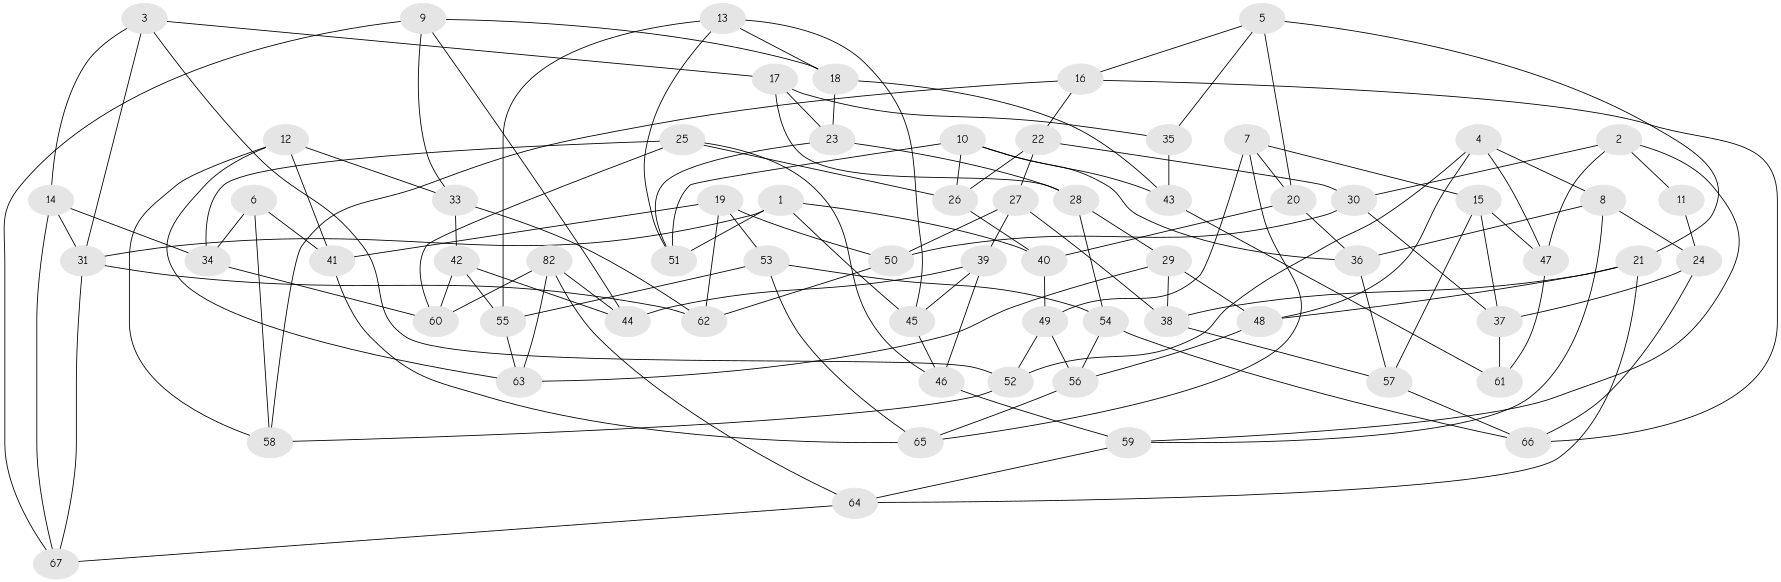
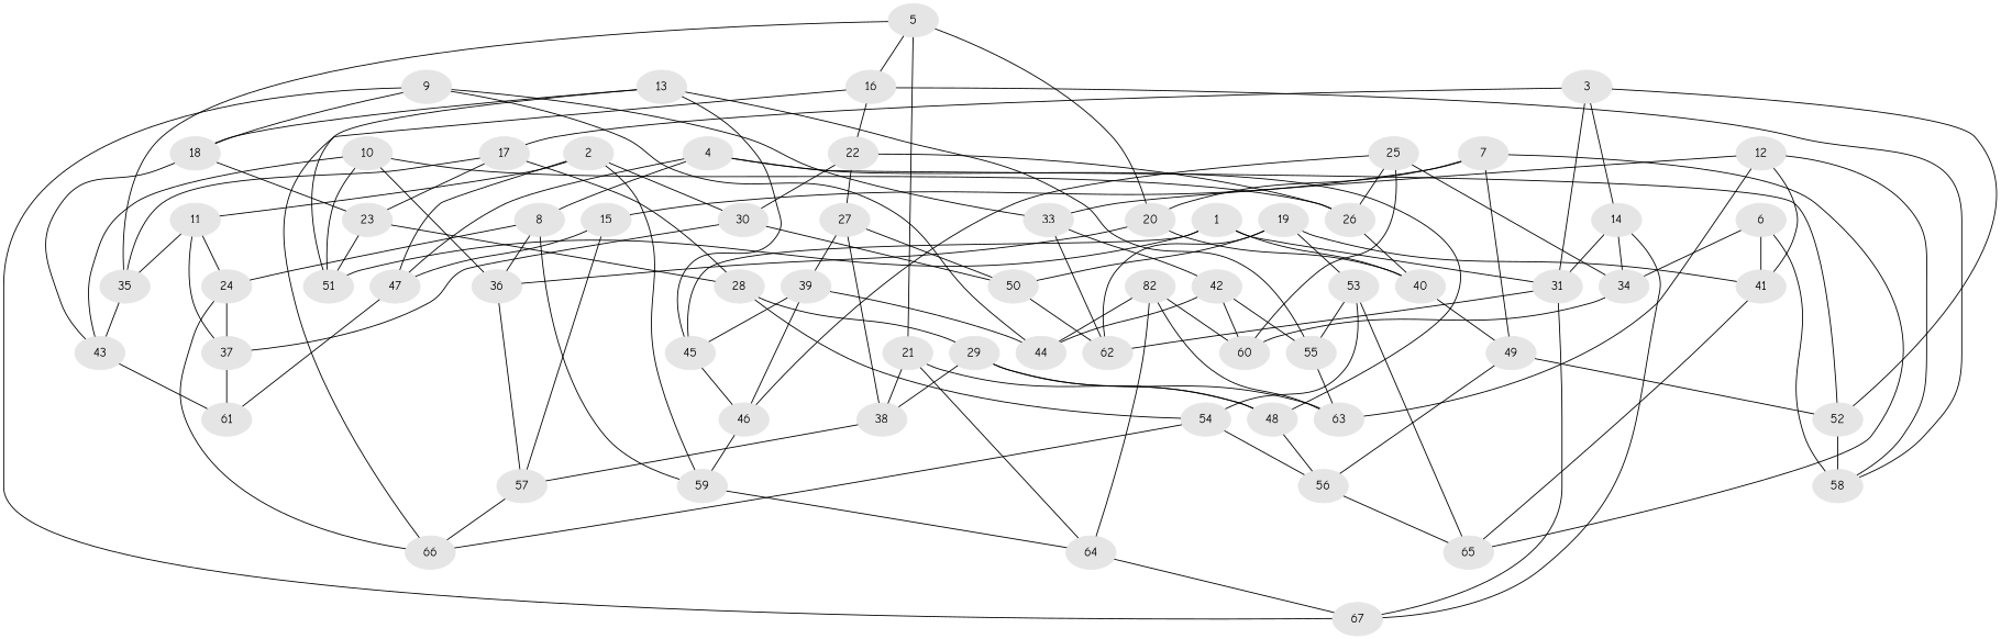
  graph {
    fontname="Comic Neue"
    node [color=gray90 fontname="Comic Neue" style=filled]
    edge [fontname="Comic Neue"]
    1
    31
    40
    45
    51
    67
    62
    49
    46
    2
    11
    30
    47
    59
    35
    24
    37
    50
    61
    64
    3
    14
    17
    52
    34
    23
    28
    58
    4
    8
    48
    36
    56
    5
    16
    20
    21
    22
    66
    38
    43
    6
    41
    60
    65
    7
    15
    57
    9
    18
    33
    44
    42
    10
    26
    12
    63
    13
    55
    27
    29
    54
    19
    53
    39
    25
    n67 [label=82]
    1 -- 31
    1 -- 40
    1 -- 45
    1 -- 51
    31 -- 67
    31 -- 62
    40 -- 49
    45 -- 46
    49 -- 52
    49 -- 56
    46 -- 59
    2 -- 11
    2 -- 30
    2 -- 47
    2 -- 59
+   11 -- 35
    11 -- 24
    30 -- 37
    30 -- 50
    47 -- 61
    59 -- 64
    35 -- 43
    24 -- 37
    24 -- 66
    37 -- 61
    50 -- 62
    64 -- 67
    3 -- 31
    3 -- 14
    3 -- 17
    3 -- 52
    14 -- 31
    14 -- 67
    14 -- 34
    17 -- 35
    17 -- 23
    17 -- 28
    52 -- 58
    34 -- 60
    23 -- 51
    23 -- 28
    28 -- 29
    28 -- 54
    4 -- 47
    4 -- 52
    4 -- 8
    4 -- 48
    8 -- 59
    8 -- 24
    8 -- 36
    48 -- 56
    36 -- 57
    56 -- 65
    5 -- 35
    5 -- 16
    5 -- 20
    5 -- 21
    16 -- 58
    16 -- 22
    16 -- 66
    20 -- 40
    20 -- 36
    21 -- 64
    21 -- 48
    21 -- 38
    22 -- 30
    22 -- 26
    22 -- 27
    38 -- 57
    43 -- 61
    6 -- 34
    6 -- 58
    6 -- 41
    41 -- 65
    7 -- 49
    7 -- 20
    7 -- 65
    7 -- 15
    15 -- 47
-   15 -- 37
+   11 -- 37
    15 -- 57
    57 -- 66
    9 -- 67
    9 -- 18
    9 -- 33
    9 -- 44
    18 -- 23
    18 -- 43
    33 -- 62
    33 -- 42
    42 -- 60
    42 -- 44
    42 -- 55
    10 -- 51
    10 -- 36
    10 -- 43
    10 -- 26
    26 -- 40
    12 -- 58
    12 -- 41
    12 -- 33
    12 -- 63
    13 -- 45
    13 -- 51
    13 -- 18
    13 -- 55
    55 -- 63
    27 -- 50
    27 -- 38
    27 -- 39
    29 -- 48
    29 -- 38
    29 -- 63
    54 -- 56
    54 -- 66
    19 -- 62
    19 -- 50
    19 -- 41
    19 -- 53
    53 -- 65
    53 -- 55
    53 -- 54
    39 -- 45
    39 -- 46
    39 -- 44
    25 -- 46
    25 -- 34
    25 -- 60
    25 -- 26
    n67 -- 64
    n67 -- 60
    n67 -- 44
    n67 -- 63
  }
